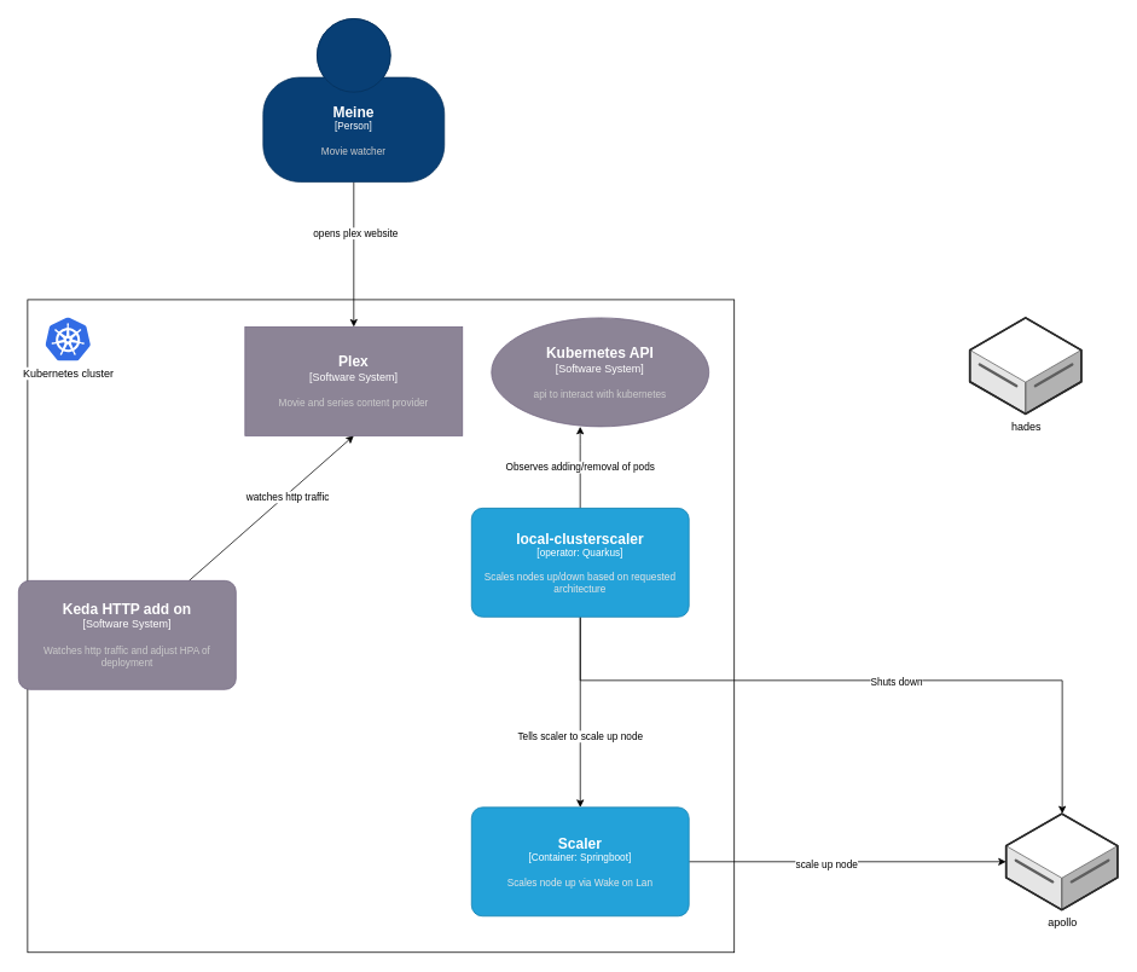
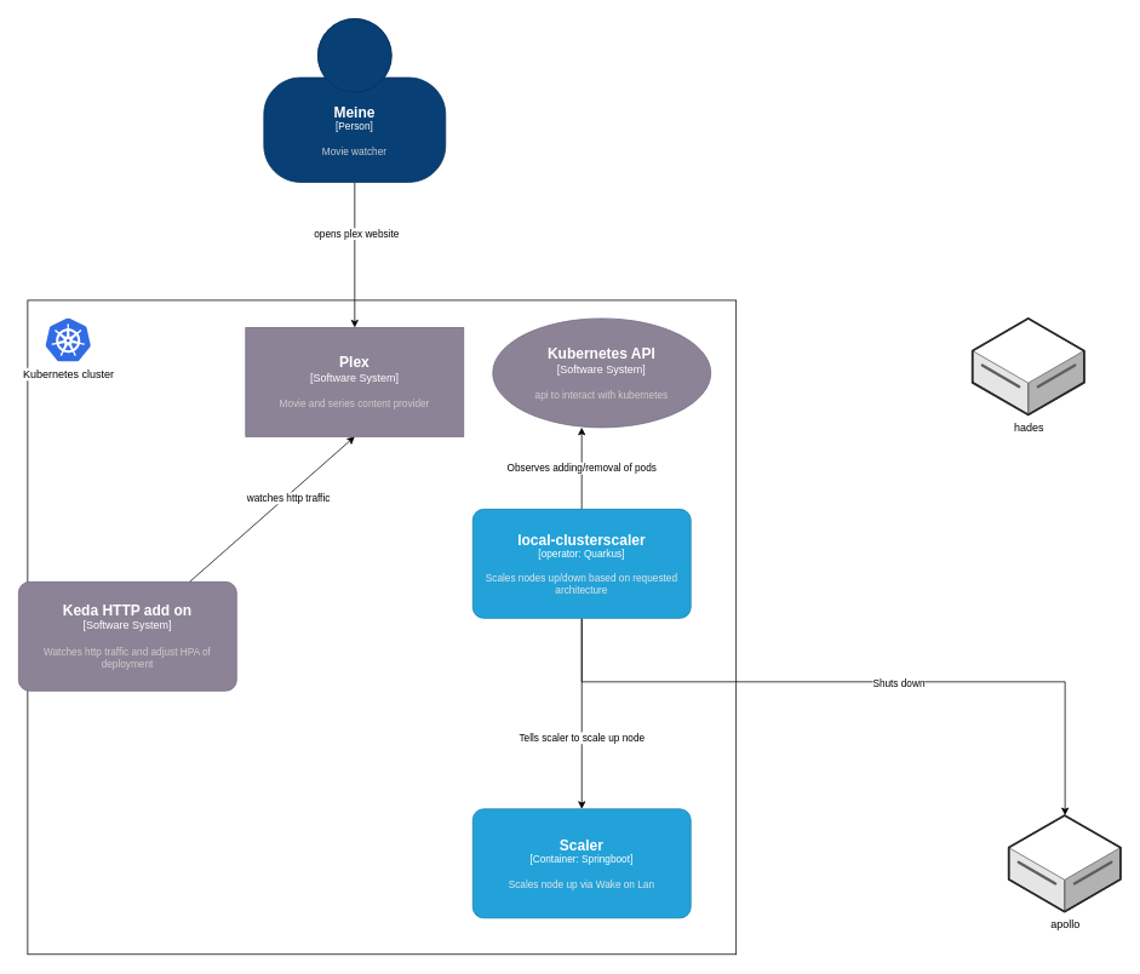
  <mxCell id="0" />
  <mxCell id="1" parent="0" />
  <mxCell id="2" value="" style="rounded=0;whiteSpace=wrap;html=1;movable=1;resizable=1;rotatable=1;deletable=1;editable=1;locked=0;connectable=1;" vertex="1" parent="1"><mxGeometry x="30" y="330" width="780" height="720" as="geometry" /></mxCell>
  <mxCell id="3" style="edgeStyle=orthogonalEdgeStyle;rounded=0;orthogonalLoop=1;jettySize=auto;html=1;entryX=0.5;entryY=0;entryDx=0;entryDy=0;entryPerimeter=0;" edge="1" parent="1" source="5" target="21"><mxGeometry relative="1" as="geometry" /></mxCell>
  <mxCell id="4" value="opens plex website" style="edgeLabel;html=1;align=center;verticalAlign=middle;resizable=0;points=[];" vertex="1" connectable="0" parent="3"><mxGeometry x="-0.3" y="1" relative="1" as="geometry"><mxPoint as="offset" /></mxGeometry></mxCell>
  <mxCell id="5" value="&lt;font style=&quot;font-size: 16px&quot;&gt;&lt;b&gt;Meine&lt;/b&gt;&lt;/font&gt;&lt;div&gt;[Person]&lt;/div&gt;&lt;br&gt;&lt;div&gt;&lt;font style=&quot;font-size: 11px&quot;&gt;&lt;font color=&quot;#cccccc&quot;&gt;Movie watcher&lt;/font&gt;&lt;/div&gt;" style="html=1;fontSize=11;dashed=0;whiteSpace=wrap;fillColor=#083F75;strokeColor=#06315C;fontColor=#ffffff;shape=mxgraph.c4.person2;align=center;metaEdit=1;points=[[0.5,0,0],[1,0.5,0],[1,0.75,0],[0.75,1,0],[0.5,1,0],[0.25,1,0],[0,0.75,0],[0,0.5,0]];resizable=0;" vertex="1" parent="1"><mxGeometry x="290" y="20" width="200" height="180" as="geometry" /></mxCell>
- <mxCell id="6" style="edgeStyle=orthogonalEdgeStyle;rounded=0;orthogonalLoop=1;jettySize=auto;html=1;" edge="1" parent="1" source="8" target="19"><mxGeometry relative="1" as="geometry" /></mxCell>
- <mxCell id="7" value="scale up node" style="edgeLabel;html=1;align=center;verticalAlign=middle;resizable=0;points=[];" vertex="1" connectable="0" parent="6"><mxGeometry x="-0.137" y="-3" relative="1" as="geometry"><mxPoint as="offset" /></mxGeometry></mxCell>
  <mxCell id="8" value="&lt;font style=&quot;font-size: 16px&quot;&gt;&lt;b&gt;Scaler&lt;/b&gt;&lt;/font&gt;&lt;div&gt;[Container: Springboot]&lt;/div&gt;&lt;br&gt;&lt;div&gt;&lt;font style=&quot;font-size: 11px&quot;&gt;&lt;font color=&quot;#E6E6E6&quot;&gt;Scales node up via Wake on Lan&lt;/font&gt;&lt;/div&gt;" style="rounded=1;whiteSpace=wrap;html=1;fontSize=11;labelBackgroundColor=none;fillColor=#23A2D9;fontColor=#ffffff;align=center;arcSize=10;strokeColor=#0E7DAD;metaEdit=1;resizable=0;points=[[0.25,0,0],[0.5,0,0],[0.75,0,0],[1,0.25,0],[1,0.5,0],[1,0.75,0],[0.75,1,0],[0.5,1,0],[0.25,1,0],[0,0.75,0],[0,0.5,0],[0,0.25,0]];" vertex="1" parent="1"><mxGeometry x="520" y="890" width="240" height="120" as="geometry" /></mxCell>
  <mxCell id="9" style="edgeStyle=orthogonalEdgeStyle;rounded=0;orthogonalLoop=1;jettySize=auto;html=1;" edge="1" parent="1" source="14" target="8"><mxGeometry relative="1" as="geometry" /></mxCell>
  <mxCell id="10" value="Tells scaler to scale up node" style="edgeLabel;html=1;align=center;verticalAlign=middle;resizable=0;points=[];" vertex="1" connectable="0" parent="9"><mxGeometry x="0.248" y="-1" relative="1" as="geometry"><mxPoint as="offset" /></mxGeometry></mxCell>
  <mxCell id="11" style="edgeStyle=orthogonalEdgeStyle;rounded=0;orthogonalLoop=1;jettySize=auto;html=1;" edge="1" parent="1" source="14" target="19"><mxGeometry relative="1" as="geometry"><Array as="points"><mxPoint x="640" y="750" /><mxPoint x="1172" y="750" /></Array></mxGeometry></mxCell>
  <mxCell id="12" value="Shuts down" style="edgeLabel;html=1;align=center;verticalAlign=middle;resizable=0;points=[];" vertex="1" connectable="0" parent="11"><mxGeometry x="0.117" y="-1" relative="1" as="geometry"><mxPoint as="offset" /></mxGeometry></mxCell>
  <mxCell id="13" value="Observes adding/removal of pods" style="edgeStyle=orthogonalEdgeStyle;rounded=0;orthogonalLoop=1;jettySize=auto;html=1;entryX=0.408;entryY=1;entryDx=0;entryDy=0;entryPerimeter=0;" edge="1" parent="1" source="14" target="22"><mxGeometry relative="1" as="geometry"><Array as="points"><mxPoint x="640" y="490" /></Array></mxGeometry></mxCell>
  <mxCell id="14" value="&lt;font style=&quot;font-size: 16px&quot;&gt;&lt;b&gt;local-clusterscaler&lt;/b&gt;&lt;/font&gt;&lt;div&gt;[operator: Quarkus]&lt;/div&gt;&lt;br&gt;&lt;div&gt;&lt;font style=&quot;font-size: 11px&quot;&gt;&lt;font color=&quot;#E6E6E6&quot;&gt;Scales nodes up/down based on requested architecture&lt;/font&gt;&lt;/div&gt;" style="rounded=1;whiteSpace=wrap;html=1;fontSize=11;labelBackgroundColor=none;fillColor=#23A2D9;fontColor=#ffffff;align=center;arcSize=10;strokeColor=#0E7DAD;metaEdit=1;resizable=0;points=[[0.25,0,0],[0.5,0,0],[0.75,0,0],[1,0.25,0],[1,0.5,0],[1,0.75,0],[0.75,1,0],[0.5,1,0],[0.25,1,0],[0,0.75,0],[0,0.5,0],[0,0.25,0]];" vertex="1" parent="1"><mxGeometry x="520" y="560" width="240" height="120" as="geometry" /></mxCell>
  <mxCell id="15" style="rounded=0;orthogonalLoop=1;jettySize=auto;html=1;entryX=0.5;entryY=1;entryDx=0;entryDy=0;entryPerimeter=0;" edge="1" parent="1" source="17" target="21"><mxGeometry relative="1" as="geometry" /></mxCell>
  <mxCell id="16" value="watches http traffic" style="edgeLabel;html=1;align=center;verticalAlign=middle;resizable=0;points=[];" vertex="1" connectable="0" parent="15"><mxGeometry x="0.173" y="-2" relative="1" as="geometry"><mxPoint as="offset" /></mxGeometry></mxCell>
  <mxCell id="17" value="&lt;font style=&quot;font-size: 16px&quot;&gt;&lt;b&gt;Keda HTTP add on&lt;/b&gt;&lt;/font&gt;&lt;div&gt;[Software System]&lt;/div&gt;&lt;br&gt;&lt;div&gt;&lt;font style=&quot;font-size: 11px&quot;&gt;&lt;font color=&quot;#cccccc&quot;&gt;Watches http traffic and adjust HPA of deployment&lt;/font&gt;&lt;/div&gt;" style="rounded=1;whiteSpace=wrap;html=1;labelBackgroundColor=none;fillColor=#8C8496;fontColor=#ffffff;align=center;arcSize=10;strokeColor=#736782;metaEdit=1;resizable=0;points=[[0.25,0,0],[0.5,0,0],[0.75,0,0],[1,0.25,0],[1,0.5,0],[1,0.75,0],[0.75,1,0],[0.5,1,0],[0.25,1,0],[0,0.75,0],[0,0.5,0],[0,0.25,0]];" vertex="1" parent="1"><mxGeometry x="20" y="640" width="240" height="120" as="geometry" /></mxCell>
  <mxCell id="18" value="hades" style="verticalLabelPosition=bottom;html=1;verticalAlign=top;strokeWidth=1;align=center;outlineConnect=0;dashed=0;outlineConnect=0;shape=mxgraph.aws3d.dataServer;strokeColor=#5E5E5E;aspect=fixed;" vertex="1" parent="1"><mxGeometry x="1070" y="350" width="123" height="106" as="geometry" /></mxCell>
  <mxCell id="19" value="apollo" style="verticalLabelPosition=bottom;html=1;verticalAlign=top;strokeWidth=1;align=center;outlineConnect=0;dashed=0;outlineConnect=0;shape=mxgraph.aws3d.dataServer;strokeColor=#5E5E5E;aspect=fixed;" vertex="1" parent="1"><mxGeometry x="1110" y="897" width="123" height="106" as="geometry" /></mxCell>
  <mxCell id="20" value="Kubernetes cluster" style="sketch=0;aspect=fixed;html=1;points=[];align=center;image;fontSize=12;image=img/lib/mscae/Kubernetes.svg;" vertex="1" parent="1"><mxGeometry x="50" y="350" width="50" height="48" as="geometry" /></mxCell>
  <mxCell id="21" value="&lt;font style=&quot;font-size: 16px&quot;&gt;&lt;b&gt;Plex&lt;/b&gt;&lt;/font&gt;&lt;div&gt;[Software System]&lt;/div&gt;&lt;br&gt;&lt;div&gt;&lt;font style=&quot;font-size: 11px&quot;&gt;&lt;font color=&quot;#cccccc&quot;&gt;Movie and series content provider&lt;/font&gt;&lt;/div&gt;" style="whiteSpace=wrap;html=1;labelBackgroundColor=none;fillColor=#8C8496;fontColor=#ffffff;align=center;arcSize=10;strokeColor=#736782;metaEdit=1;resizable=0;points=[[0.25,0,0],[0.5,0,0],[0.75,0,0],[1,0.25,0],[1,0.5,0],[1,0.75,0],[0.75,1,0],[0.5,1,0],[0.25,1,0],[0,0.75,0],[0,0.5,0],[0,0.25,0]];rounded=0;" vertex="1" parent="1"><mxGeometry x="270" y="360" width="240" height="120" as="geometry" /></mxCell>
  <mxCell id="22" value="&lt;font style=&quot;font-size: 16px&quot;&gt;&lt;b&gt;Kubernetes API&lt;/b&gt;&lt;/font&gt;&lt;div&gt;[Software System]&lt;/div&gt;&lt;br&gt;&lt;div&gt;&lt;font style=&quot;font-size: 11px&quot;&gt;&lt;font color=&quot;#cccccc&quot;&gt;api to interact with kubernetes&lt;/font&gt;&lt;/div&gt;" style="ellipse;whiteSpace=wrap;html=1;labelBackgroundColor=none;fillColor=#8C8496;fontColor=#ffffff;align=center;arcSize=10;strokeColor=#736782;metaEdit=1;resizable=0;points=[[0.25,0,0],[0.5,0,0],[0.75,0,0],[1,0.25,0],[1,0.5,0],[1,0.75,0],[0.75,1,0],[0.5,1,0],[0.25,1,0],[0,0.75,0],[0,0.5,0],[0,0.25,0]];" vertex="1" parent="1"><mxGeometry x="542" y="350" width="240" height="120" as="geometry" /></mxCell>
